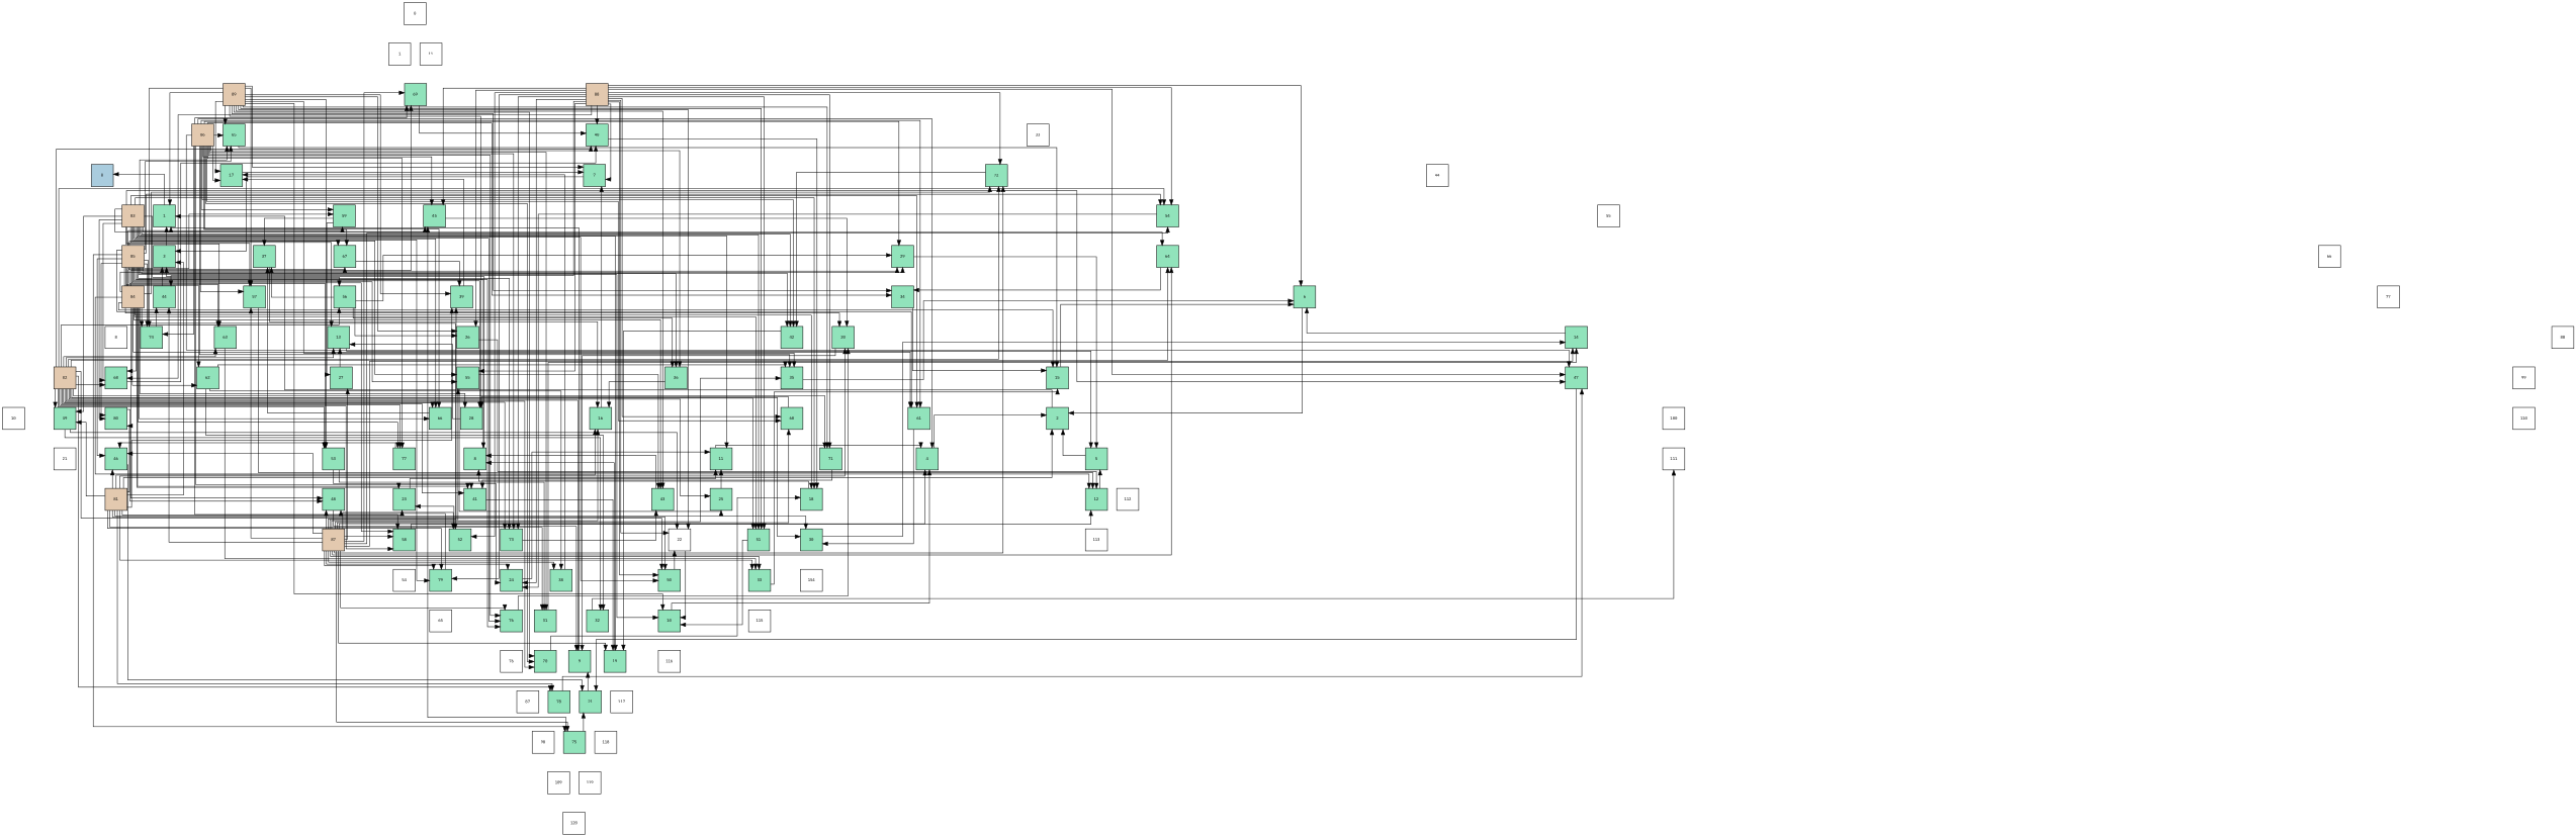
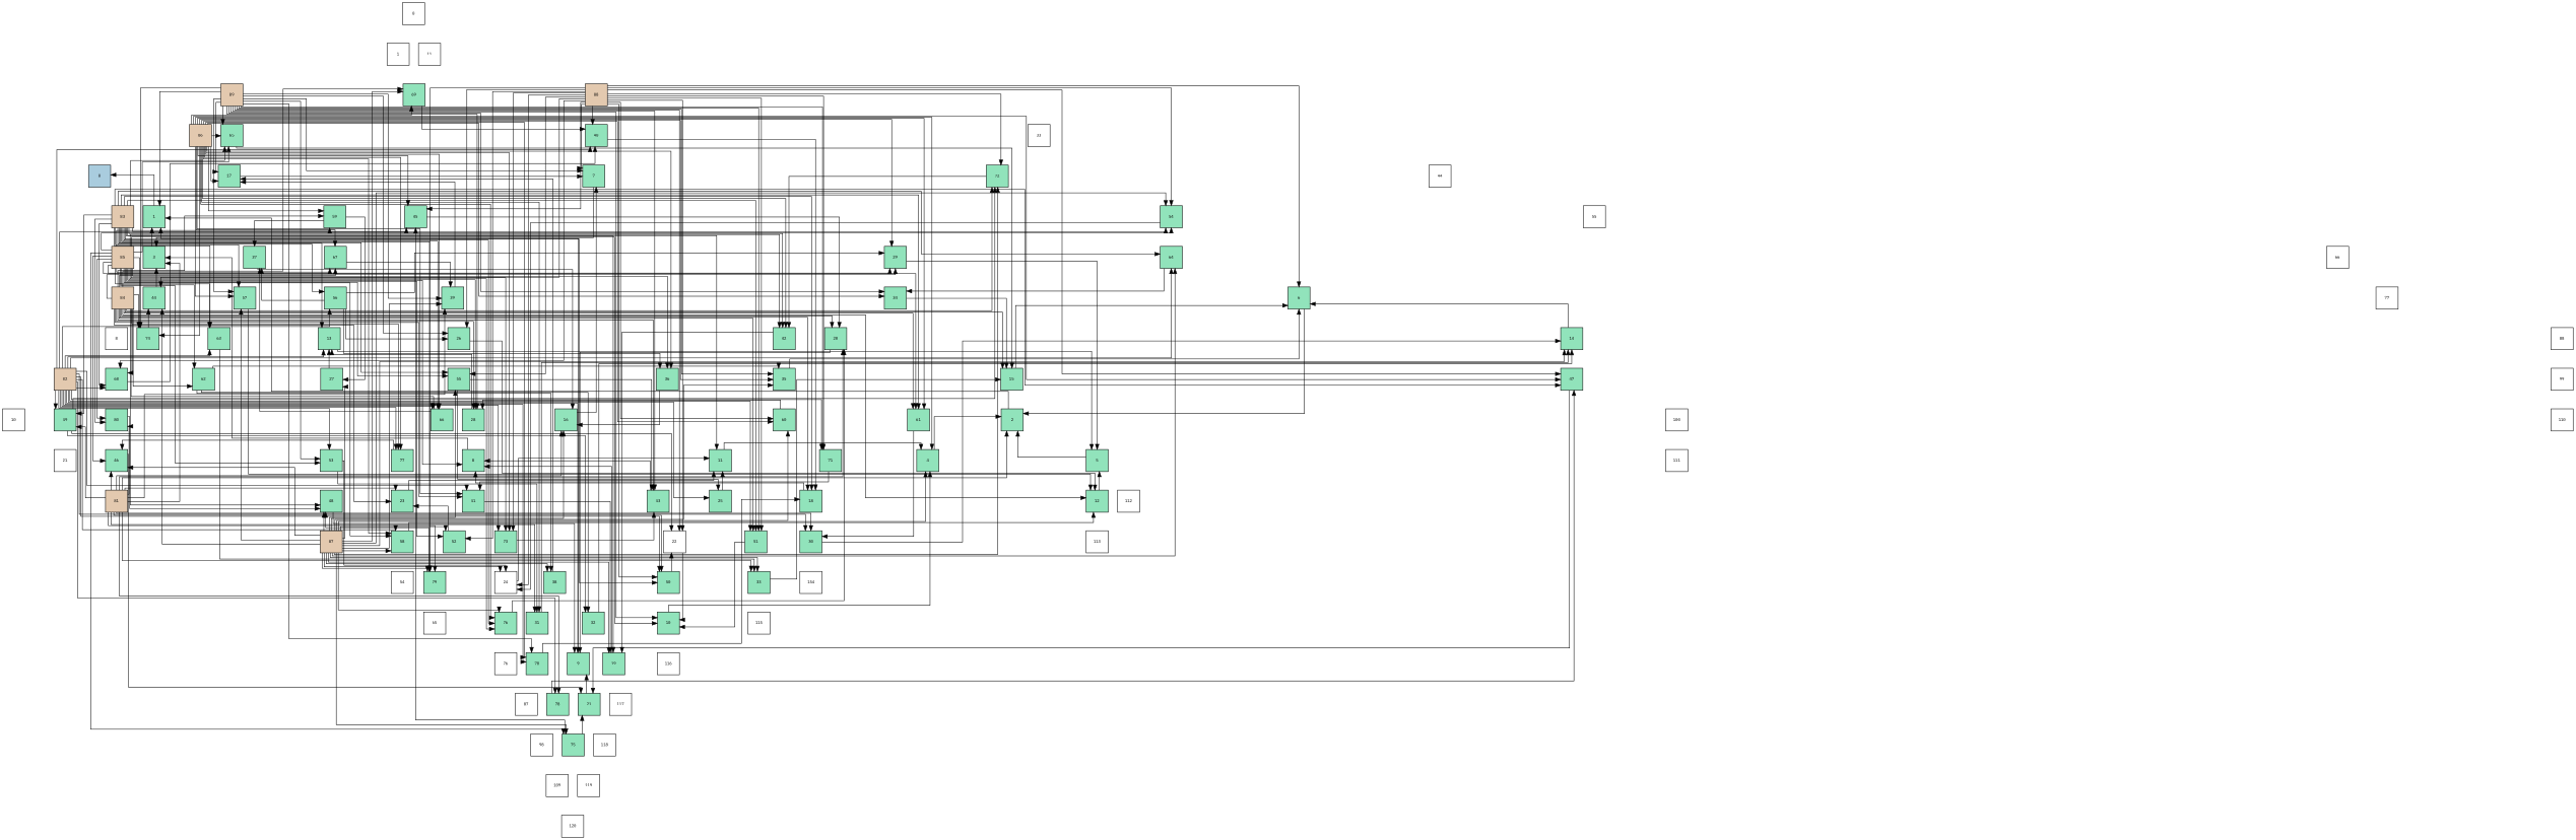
  digraph {
    fontname="IBM Plex Mono"
    rank=same
    rankdir=TB
    splines=ortho
    node [fillcolor="#91e3bb" fixedsize=true fontname="IBM Plex Mono" fontsize=8 shape=square style=filled]
    edge [constraint=false fontname="IBM Plex Mono" style=vis]
    n1 [fillcolor="#ffffff" label=0 width=0.6]
    n2 [fillcolor="#ffffff" label=1 width=0.6]
    n3 [fillcolor="#ffffff" label=11 width=0.6]
    n4 [fillcolor="#e3c9af" label=89 width=0.6]
    n5 [label=69 width=0.6]
    n6 [fillcolor="#e3c9af" label=88 width=0.6]
    n7 [fillcolor="#e3c9af" label=86 width=0.6]
    n8 [label=65 width=0.6]
    n9 [label=17 width=0.6]
    n10 [label=1 width=0.6]
    n11 [label=74 width=0.6]
    n12 [label=7 width=0.6]
    n13 [label=57 width=0.6]
    n14 [label=53 width=0.6]
    n15 [label=39 width=0.6]
    n16 [label=26 width=0.6]
    n17 [label=28 width=0.6]
    n18 [label=34 width=0.6]
    n19 [label=35 width=0.6]
    n20 [label=43 width=0.6]
    n21 [label=71 width=0.6]
    n22 [fillcolor="#ffffff" label=22 width=0.6]
    n23 [label=70 width=0.6]
    n24 [label=10 width=0.6]
    n25 [label=51 width=0.6]
    n26 [label=40 width=0.6]
    n27 [fillcolor="#a9ccde" label=0 width=0.6]
    n28 [label=59 width=0.6]
    n29 [label=45 width=0.6]
    n30 [label=67 width=0.6]
    n31 [label=66 width=0.6]
    n32 [label=29 width=0.6]
    n33 [label=77 width=0.6]
    n34 [label=58 width=0.6]
    n35 [label=42 width=0.6]
    n36 [label=36 width=0.6]
    n37 [label=41 width=0.6]
    n38 [label=60 width=0.6]
    n39 [label=73 width=0.6]
    n40 [label=76 width=0.6]
    n41 [label=61 width=0.6]
    n42 [label=31 width=0.6]
    n43 [label=47 width=0.6]
    n44 [label=4 width=0.6]
    n45 [label=15 width=0.6]
    n46 [label=3 width=0.6]
    n47 [label=37 width=0.6]
    n48 [label=68 width=0.6]
    n49 [label=44 width=0.6]
    n50 [label=62 width=0.6]
    n51 [label=63 width=0.6]
    n52 [label=13 width=0.6]
    n53 [label=12 width=0.6]
    n54 [label=48 width=0.6]
    n55 [label=23 width=0.6]
-   n56 [label=24 width=0.6]
+   n56 [fillcolor="#ffffff" label=24 width=0.6]
    n57 [label=55 width=0.6]
    n58 [label=8 width=0.6]
    n59 [label=20 width=0.6]
    n60 [label=6 width=0.6]
    n61 [label=25 width=0.6]
    n62 [label=18 width=0.6]
    n63 [label=11 width=0.6]
    n64 [label=50 width=0.6]
    n65 [label=38 width=0.6]
    n66 [label=78 width=0.6]
    n67 [fillcolor="#ffffff" label=87 width=0.6]
    n68 [label=19 width=0.6]
    n69 [fillcolor="#ffffff" label=116 width=0.6]
    n70 [fillcolor="#e3c9af" label=83 width=0.6]
    n71 [label=27 width=0.6]
    n72 [label=56 width=0.6]
    n73 [label=5 width=0.6]
    n74 [label=46 width=0.6]
    n75 [label=79 width=0.6]
    n76 [fillcolor="#ffffff" label=54 width=0.6]
    n77 [label=16 width=0.6]
    n78 [label=52 width=0.6]
    n79 [fillcolor="#ffffff" label=76 width=0.6]
    n80 [label=30 width=0.6]
    n81 [label=9 width=0.6]
    n82 [label=14 width=0.6]
    n83 [label=21 width=0.6]
    n84 [label=2 width=0.6]
    n85 [fillcolor="#ffffff" label=100 width=0.6]
    n86 [fillcolor="#e3c9af" label=85 width=0.6]
    n87 [label=49 width=0.6]
    n88 [label=80 width=0.6]
    n89 [label=64 width=0.6]
    n90 [fillcolor="#e3c9af" label=84 width=0.6]
    n91 [label=54 width=0.6]
    n92 [label=75 width=0.6]
    n93 [fillcolor="#ffffff" label=21 width=0.6]
    n94 [label=32 width=0.6]
    n95 [label=33 width=0.6]
    n96 [fillcolor="#ffffff" label=65 width=0.6]
    n97 [fillcolor="#ffffff" label=117 width=0.6]
    n98 [fillcolor="#ffffff" label=8 width=0.6]
    n99 [label=72 width=0.6]
    n100 [fillcolor="#e3c9af" label=81 width=0.6]
    n101 [fillcolor="#ffffff" label=109 width=0.6]
    n102 [fillcolor="#ffffff" label=119 width=0.6]
    n103 [fillcolor="#e3c9af" label=82 width=0.6]
    n104 [fillcolor="#e3c9af" label=87 width=0.6]
    n105 [fillcolor="#ffffff" label=113 width=0.6]
    n106 [fillcolor="#ffffff" label=10 width=0.6]
    n107 [fillcolor="#ffffff" label=98 width=0.6]
    n108 [fillcolor="#ffffff" label=154 width=0.6]
    n109 [fillcolor="#ffffff" label=33 width=0.6]
    n110 [fillcolor="#ffffff" label=44 width=0.6]
    n111 [fillcolor="#ffffff" label=115 width=0.6]
    n112 [fillcolor="#ffffff" label=118 width=0.6]
    n113 [fillcolor="#ffffff" label=55 width=0.6]
    n114 [fillcolor="#ffffff" label=112 width=0.6]
    n115 [fillcolor="#ffffff" label=66 width=0.6]
    n116 [fillcolor="#ffffff" label=77 width=0.6]
    n117 [fillcolor="#ffffff" label=88 width=0.6]
    n118 [fillcolor="#ffffff" label=99 width=0.6]
    n119 [fillcolor="#ffffff" label=110 width=0.6]
    n120 [fillcolor="#ffffff" label=111 width=0.6]
    n121 [fillcolor="#ffffff" label=120 width=0.6]
    n1 -> n2 [constraint=true style=invis]
    n1 -> n3 [constraint=true style=invis]
    n2 -> n4 [constraint=true style=invis]
    n2 -> n5 [constraint=true style=invis]
    n3 -> n5 [constraint=true style=invis]
    n3 -> n6 [constraint=true style=invis]
    n4 -> n7 [constraint=true style=invis]
    n4 -> n8
    n4 -> n8 [constraint=true style=invis]
    n4 -> n9
    n4 -> n10
    n4 -> n11
    n4 -> n12
    n4 -> n13
    n4 -> n14
    n4 -> n15
    n4 -> n16
    n4 -> n17
    n4 -> n18
    n4 -> n19
    n4 -> n20
    n4 -> n21
    n4 -> n22
    n4 -> n23
    n4 -> n24
    n4 -> n25
    n5 -> n8 [constraint=true style=invis]
    n5 -> n26
    n5 -> n26 [constraint=true style=invis]
    n6 -> n12
    n6 -> n16
    n6 -> n21
    n6 -> n22
    n6 -> n25
    n6 -> n26
    n6 -> n26 [constraint=true style=invis]
    n6 -> n29
    n6 -> n38
    n6 -> n39
    n6 -> n43
    n6 -> n48
    n6 -> n49
    n6 -> n56
    n6 -> n57
    n6 -> n60
    n6 -> n64
    n6 -> n75
    n6 -> n78
    n6 -> n91
    n6 -> n99
    n6 -> n109 [constraint=true style=invis]
    n7 -> n5
    n7 -> n8
    n7 -> n9
    n7 -> n9 [constraint=true style=invis]
    n7 -> n11
    n7 -> n13
    n7 -> n18
    n7 -> n19
    n7 -> n23
    n7 -> n27 [constraint=true style=invis]
    n7 -> n28
    n7 -> n29
    n7 -> n30
    n7 -> n31
    n7 -> n32
    n7 -> n33
    n7 -> n34
    n7 -> n35
    n7 -> n36
    n7 -> n37
    n7 -> n38
    n7 -> n39
    n7 -> n40
    n7 -> n41
    n7 -> n42
    n7 -> n43
    n7 -> n44
    n8 -> n9 [constraint=true style=invis]
    n8 -> n12 [constraint=true style=invis]
    n8 -> n45
    n9 -> n10 [constraint=true style=invis]
    n9 -> n12
    n9 -> n28 [constraint=true style=invis]
    n10 -> n27
    n10 -> n46 [constraint=true style=invis]
    n10 -> n47 [constraint=true style=invis]
    n11 -> n48 [constraint=true style=invis]
    n11 -> n49
    n11 -> n50 [constraint=true style=invis]
    n12 -> n28 [constraint=true style=invis]
    n12 -> n29 [constraint=true style=invis]
    n12 -> n46
    n13 -> n51 [constraint=true style=invis]
    n13 -> n52 [constraint=true style=invis]
    n13 -> n53
    n14 -> n42
    n14 -> n54 [constraint=true style=invis]
    n14 -> n55 [constraint=true style=invis]
    n14 -> n56
    n15 -> n9
    n15 -> n16 [constraint=true style=invis]
    n15 -> n35 [constraint=true style=invis]
    n16 -> n36 [constraint=true style=invis]
    n16 -> n53
    n16 -> n57 [constraint=true style=invis]
    n17 -> n33 [constraint=true style=invis]
    n17 -> n52
    n17 -> n58 [constraint=true style=invis]
    n18 -> n35 [constraint=true style=invis]
    n18 -> n45
    n18 -> n59 [constraint=true style=invis]
    n19 -> n38 [constraint=true style=invis]
    n19 -> n41 [constraint=true style=invis]
    n19 -> n60
    n20 -> n22 [constraint=true style=invis]
    n20 -> n39 [constraint=true style=invis]
    n20 -> n58
    n21 -> n37
    n21 -> n61 [constraint=true style=invis]
    n21 -> n62 [constraint=true style=invis]
    n22 -> n24
    n22 -> n64 [constraint=true style=invis]
    n22 -> n65 [constraint=true style=invis]
    n23 -> n62
    n23 -> n66 [constraint=true style=invis]
    n23 -> n67 [constraint=true style=invis]
    n24 -> n44
    n24 -> n68 [constraint=true style=invis]
    n24 -> n69 [constraint=true style=invis]
    n25 -> n24
    n25 -> n64 [constraint=true style=invis]
    n25 -> n95 [constraint=true style=invis]
    n26 -> n12 [constraint=true style=invis]
    n26 -> n62
    n26 -> n99 [constraint=true style=invis]
    n27 -> n10 [constraint=true style=invis]
    n27 -> n70 [constraint=true style=invis]
    n28 -> n30 [constraint=true style=invis]
    n28 -> n47
    n28 -> n47 [constraint=true style=invis]
    n28 -> n71
    n29 -> n30 [constraint=true style=invis]
    n29 -> n32 [constraint=true style=invis]
    n29 -> n59
    n30 -> n15
    n30 -> n15 [constraint=true style=invis]
    n30 -> n72 [constraint=true style=invis]
    n31 -> n14 [constraint=true style=invis]
    n31 -> n33 [constraint=true style=invis]
    n31 -> n47
    n32 -> n15 [constraint=true style=invis]
    n32 -> n18 [constraint=true style=invis]
    n32 -> n73
    n33 -> n37 [constraint=true style=invis]
    n33 -> n55 [constraint=true style=invis]
    n33 -> n74
    n34 -> n53
    n34 -> n75 [constraint=true style=invis]
    n34 -> n76 [constraint=true style=invis]
    n35 -> n19 [constraint=true style=invis]
    n35 -> n36 [constraint=true style=invis]
    n35 -> n68
    n36 -> n38 [constraint=true style=invis]
    n36 -> n77
    n36 -> n77 [constraint=true style=invis]
    n37 -> n39 [constraint=true style=invis]
    n37 -> n68
    n37 -> n78 [constraint=true style=invis]
    n38 -> n17
    n38 -> n21 [constraint=true style=invis]
    n38 -> n63 [constraint=true style=invis]
    n39 -> n20
    n39 -> n56 [constraint=true style=invis]
    n39 -> n65 [constraint=true style=invis]
    n40 -> n23 [constraint=true style=invis]
    n40 -> n59
    n40 -> n79 [constraint=true style=invis]
    n41 -> n21 [constraint=true style=invis]
    n41 -> n44 [constraint=true style=invis]
    n41 -> n80
    n42 -> n23 [constraint=true style=invis]
    n42 -> n81 [constraint=true style=invis]
    n42 -> n82
    n43 -> n83
    n43 -> n84 [constraint=true style=invis]
    n43 -> n85 [constraint=true style=invis]
    n44 -> n53 [constraint=true style=invis]
    n44 -> n62 [constraint=true style=invis]
    n44 -> n84
    n45 -> n41 [constraint=true style=invis]
    n45 -> n60
    n45 -> n84 [constraint=true style=invis]
    n46 -> n10
    n46 -> n13 [constraint=true style=invis]
    n46 -> n49 [constraint=true style=invis]
    n47 -> n13 [constraint=true style=invis]
    n47 -> n72 [constraint=true style=invis]
    n47 -> n77
    n48 -> n26
    n48 -> n87 [constraint=true style=invis]
    n48 -> n88 [constraint=true style=invis]
    n49 -> n11 [constraint=true style=invis]
    n49 -> n46
    n49 -> n51 [constraint=true style=invis]
    n50 -> n19
    n50 -> n31 [constraint=true style=invis]
    n50 -> n65
    n50 -> n88 [constraint=true style=invis]
    n50 -> n94
    n51 -> n50 [constraint=true style=invis]
    n51 -> n71 [constraint=true style=invis]
    n51 -> n95
    n52 -> n57 [constraint=true style=invis]
    n52 -> n71 [constraint=true style=invis]
    n52 -> n73
    n53 -> n73
    n53 -> n80 [constraint=true style=invis]
    n53 -> n105 [constraint=true style=invis]
    n54 -> n34 [constraint=true style=invis]
    n54 -> n81
    n54 -> n104 [constraint=true style=invis]
    n55 -> n34 [constraint=true style=invis]
    n55 -> n63
    n55 -> n78 [constraint=true style=invis]
    n56 -> n40 [constraint=true style=invis]
    n56 -> n42 [constraint=true style=invis]
    n56 -> n63
    n57 -> n17 [constraint=true style=invis]
    n57 -> n20
    n57 -> n61
    n57 -> n77 [constraint=true style=invis]
    n58 -> n20 [constraint=true style=invis]
    n58 -> n37 [constraint=true style=invis]
    n58 -> n46
    n59 -> n19 [constraint=true style=invis]
    n59 -> n45 [constraint=true style=invis]
    n59 -> n81
    n60 -> n59 [constraint=true style=invis]
    n60 -> n82 [constraint=true style=invis]
    n60 -> n84
    n61 -> n22 [constraint=true style=invis]
    n61 -> n25 [constraint=true style=invis]
    n61 -> n63
    n62 -> n25 [constraint=true style=invis]
    n62 -> n58
    n62 -> n80 [constraint=true style=invis]
    n63 -> n20 [constraint=true style=invis]
    n63 -> n44
    n63 -> n61 [constraint=true style=invis]
    n64 -> n22
    n64 -> n24 [constraint=true style=invis]
    n64 -> n94 [constraint=true style=invis]
    n65 -> n9
    n65 -> n42 [constraint=true style=invis]
    n65 -> n94 [constraint=true style=invis]
    n66 -> n43
    n66 -> n92 [constraint=true style=invis]
    n66 -> n107 [constraint=true style=invis]
    n67 -> n107 [constraint=true style=invis]
    n68 -> n58
    n68 -> n83 [constraint=true style=invis]
    n68 -> n97 [constraint=true style=invis]
    n69 -> n97 [constraint=true style=invis]
    n70 -> n8
    n70 -> n13
    n70 -> n25
    n70 -> n29
    n70 -> n31
    n70 -> n35
    n70 -> n40
    n70 -> n41
    n70 -> n43
    n70 -> n46 [constraint=true style=invis]
    n70 -> n48
    n70 -> n51
    n70 -> n52
    n70 -> n57
    n70 -> n62
    n70 -> n63
    n70 -> n64
    n70 -> n68
    n70 -> n72
    n70 -> n75
    n70 -> n86 [constraint=true style=invis]
    n70 -> n87
    n70 -> n88
    n70 -> n89
    n71 -> n17 [constraint=true style=invis]
    n71 -> n31 [constraint=true style=invis]
    n71 -> n52
    n72 -> n16
    n72 -> n16 [constraint=true style=invis]
    n72 -> n32
    n72 -> n36
    n72 -> n47
    n72 -> n52 [constraint=true style=invis]
    n73 -> n53 [constraint=true style=invis]
    n73 -> n84
    n73 -> n114 [constraint=true style=invis]
    n74 -> n54 [constraint=true style=invis]
    n74 -> n83
    n74 -> n100 [constraint=true style=invis]
    n75 -> n40 [constraint=true style=invis]
    n75 -> n54
    n75 -> n96 [constraint=true style=invis]
    n76 -> n96 [constraint=true style=invis]
    n77 -> n12
    n77 -> n58 [constraint=true style=invis]
    n77 -> n63 [constraint=true style=invis]
    n78 -> n55
    n78 -> n56 [constraint=true style=invis]
    n78 -> n75 [constraint=true style=invis]
    n79 -> n67 [constraint=true style=invis]
    n80 -> n82
    n80 -> n95 [constraint=true style=invis]
    n80 -> n108 [constraint=true style=invis]
    n81 -> n10
    n81 -> n66 [constraint=true style=invis]
    n81 -> n83 [constraint=true style=invis]
    n82 -> n43 [constraint=true style=invis]
    n82 -> n45 [constraint=true style=invis]
    n82 -> n60
    n83 -> n81
    n83 -> n92 [constraint=true style=invis]
    n83 -> n112 [constraint=true style=invis]
    n84 -> n10
    n84 -> n44 [constraint=true style=invis]
    n84 -> n73 [constraint=true style=invis]
    n85 -> n73 [constraint=true style=invis]
    n85 -> n120 [constraint=true style=invis]
    n86 -> n8
    n86 -> n11
    n86 -> n14
    n86 -> n17
    n86 -> n24
    n86 -> n28
    n86 -> n30
    n86 -> n32
    n86 -> n34
    n86 -> n35
    n86 -> n36
    n86 -> n39
    n86 -> n40
    n86 -> n41
    n86 -> n49 [constraint=true style=invis]
    n86 -> n50
    n86 -> n51
    n86 -> n57
    n86 -> n58
    n86 -> n74
    n86 -> n78
    n86 -> n88
    n86 -> n90 [constraint=true style=invis]
    n86 -> n91
    n86 -> n92
    n87 -> n22
    n87 -> n74 [constraint=true style=invis]
    n87 -> n93 [constraint=true style=invis]
    n87 -> n94
    n88 -> n14 [constraint=true style=invis]
    n88 -> n54
    n88 -> n74 [constraint=true style=invis]
    n89 -> n18
    n89 -> n18 [constraint=true style=invis]
    n89 -> n60 [constraint=true style=invis]
    n90 -> n5
    n90 -> n11
    n90 -> n11 [constraint=true style=invis]
    n90 -> n17
    n90 -> n20
    n90 -> n25
    n90 -> n28
    n90 -> n30
    n90 -> n31
    n90 -> n32
    n90 -> n33
    n90 -> n37
    n90 -> n41
    n90 -> n45
    n90 -> n48
    n90 -> n50
    n90 -> n53
    n90 -> n54
    n90 -> n55
    n90 -> n59
    n90 -> n62
    n90 -> n98 [constraint=true style=invis]
    n90 -> n99
    n91 -> n32 [constraint=true style=invis]
    n91 -> n56
    n91 -> n89 [constraint=true style=invis]
    n92 -> n29
    n92 -> n83
    n92 -> n101 [constraint=true style=invis]
    n92 -> n102 [constraint=true style=invis]
    n93 -> n100 [constraint=true style=invis]
    n94 -> n68 [constraint=true style=invis]
    n94 -> n81 [constraint=true style=invis]
-   n94 -> n120
+   n94 -> n82
    n95 -> n24 [constraint=true style=invis]
    n95 -> n45
    n95 -> n111 [constraint=true style=invis]
    n96 -> n79 [constraint=true style=invis]
    n97 -> n112 [constraint=true style=invis]
    n98 -> n48 [constraint=true style=invis]
    n98 -> n103 [constraint=true style=invis]
    n99 -> n29 [constraint=true style=invis]
    n99 -> n35
    n99 -> n91 [constraint=true style=invis]
    n100 -> n15
    n100 -> n42
    n100 -> n46
    n100 -> n55
    n100 -> n59
    n100 -> n64
    n100 -> n66
    n100 -> n74
    n100 -> n75
    n100 -> n77
    n100 -> n80
    n100 -> n84
    n100 -> n87
    n100 -> n88
    n100 -> n95
    n100 -> n104 [constraint=true style=invis]
    n101 -> n121 [constraint=true style=invis]
    n102 -> n121 [constraint=true style=invis]
    n103 -> n14
    n103 -> n21
    n103 -> n23
    n103 -> n25
    n103 -> n26
    n103 -> n31
    n103 -> n33
    n103 -> n34
    n103 -> n37
    n103 -> n39
    n103 -> n48
    n103 -> n51
    n103 -> n52
    n103 -> n61
    n103 -> n64
    n103 -> n66
    n103 -> n72
    n103 -> n80
    n103 -> n81
    n103 -> n87
    n103 -> n87 [constraint=true style=invis]
    n103 -> n89
    n103 -> n91
-   n103 -> n99
+   n87 -> n99
    n103 -> n106 [constraint=true style=invis]
    n104 -> n5
    n104 -> n13
    n104 -> n15
    n104 -> n19
    n104 -> n34
    n104 -> n38
    n104 -> n40
    n104 -> n44
    n104 -> n49
    n104 -> n54
    n104 -> n56
    n104 -> n57
    n104 -> n65
    n104 -> n68
    n104 -> n71
    n104 -> n74
    n104 -> n75
    n104 -> n76 [constraint=true style=invis]
    n104 -> n77
    n104 -> n78
    n104 -> n82
    n104 -> n89
    n104 -> n91
    n104 -> n92
    n104 -> n95
    n104 -> n99
    n105 -> n108 [constraint=true style=invis]
    n106 -> n93 [constraint=true style=invis]
    n107 -> n101 [constraint=true style=invis]
    n108 -> n111 [constraint=true style=invis]
    n109 -> n99 [constraint=true style=invis]
    n109 -> n110 [constraint=true style=invis]
    n110 -> n91 [constraint=true style=invis]
    n110 -> n113 [constraint=true style=invis]
    n111 -> n69 [constraint=true style=invis]
    n112 -> n102 [constraint=true style=invis]
    n113 -> n89 [constraint=true style=invis]
    n113 -> n115 [constraint=true style=invis]
    n114 -> n105 [constraint=true style=invis]
    n115 -> n60 [constraint=true style=invis]
    n115 -> n116 [constraint=true style=invis]
    n116 -> n82 [constraint=true style=invis]
    n116 -> n117 [constraint=true style=invis]
    n117 -> n43 [constraint=true style=invis]
    n117 -> n118 [constraint=true style=invis]
    n118 -> n85 [constraint=true style=invis]
    n118 -> n119 [constraint=true style=invis]
    n119 -> n120 [constraint=true style=invis]
    n120 -> n114 [constraint=true style=invis]
  }
